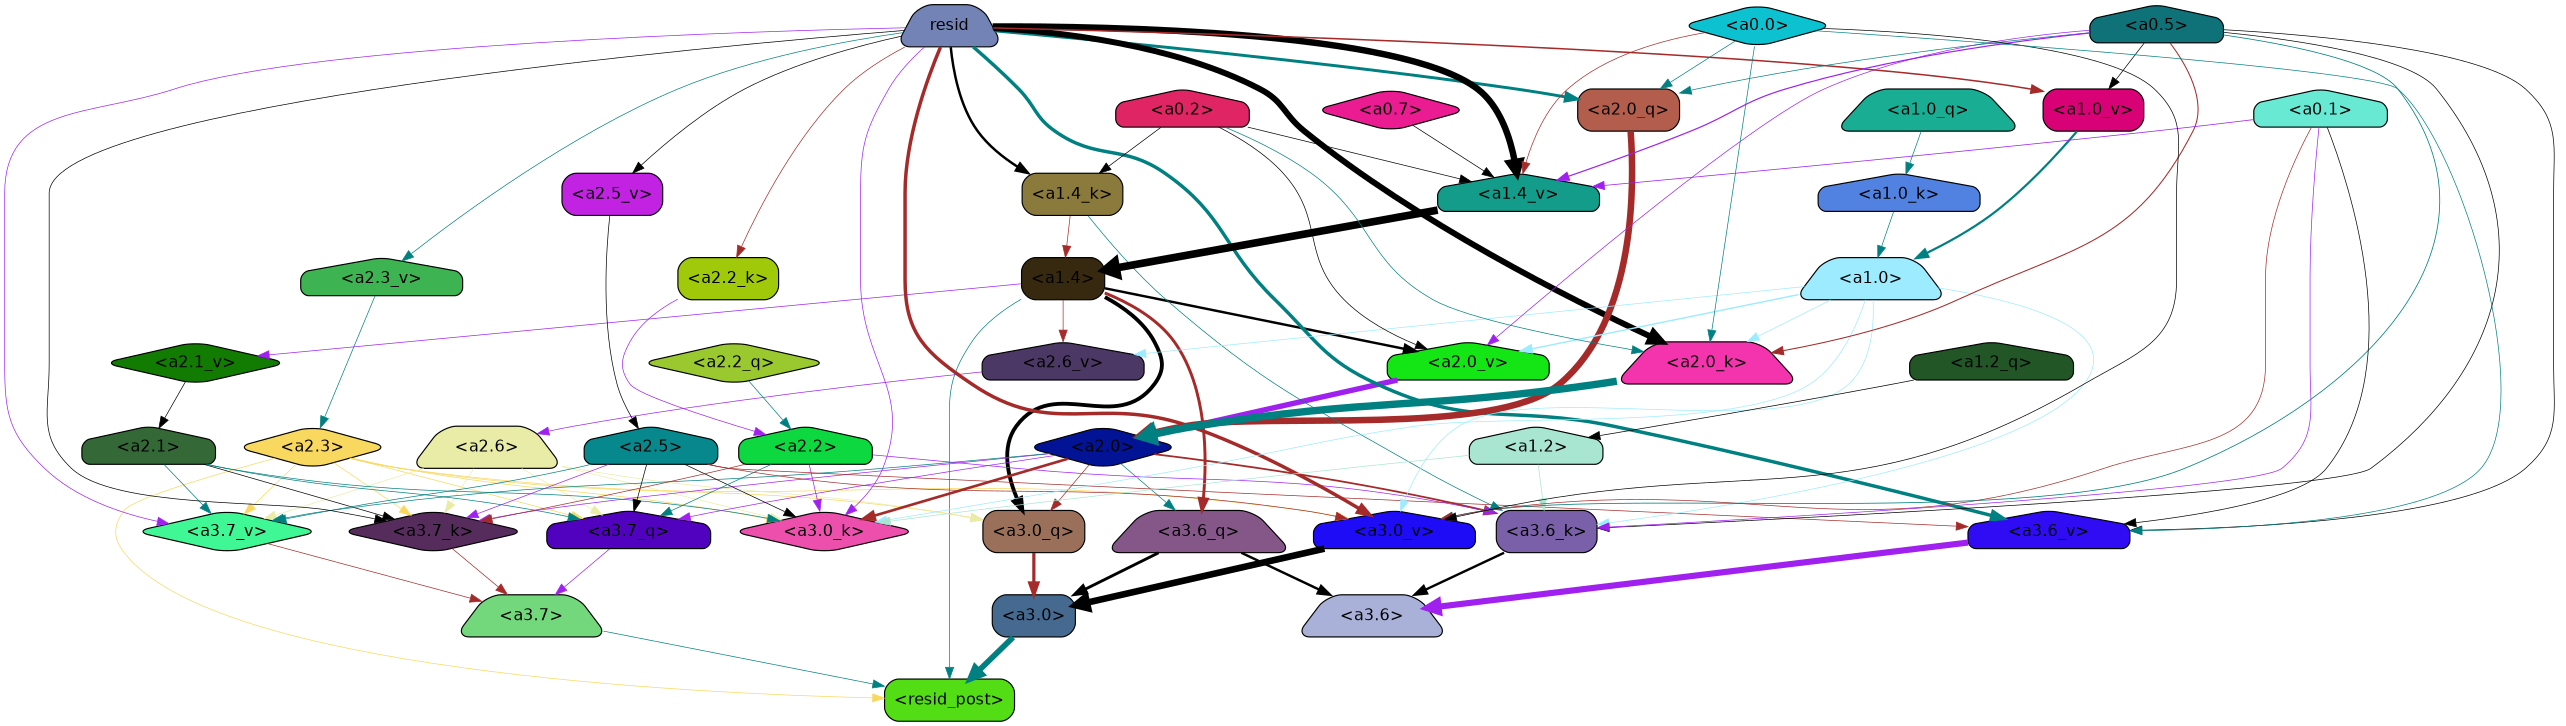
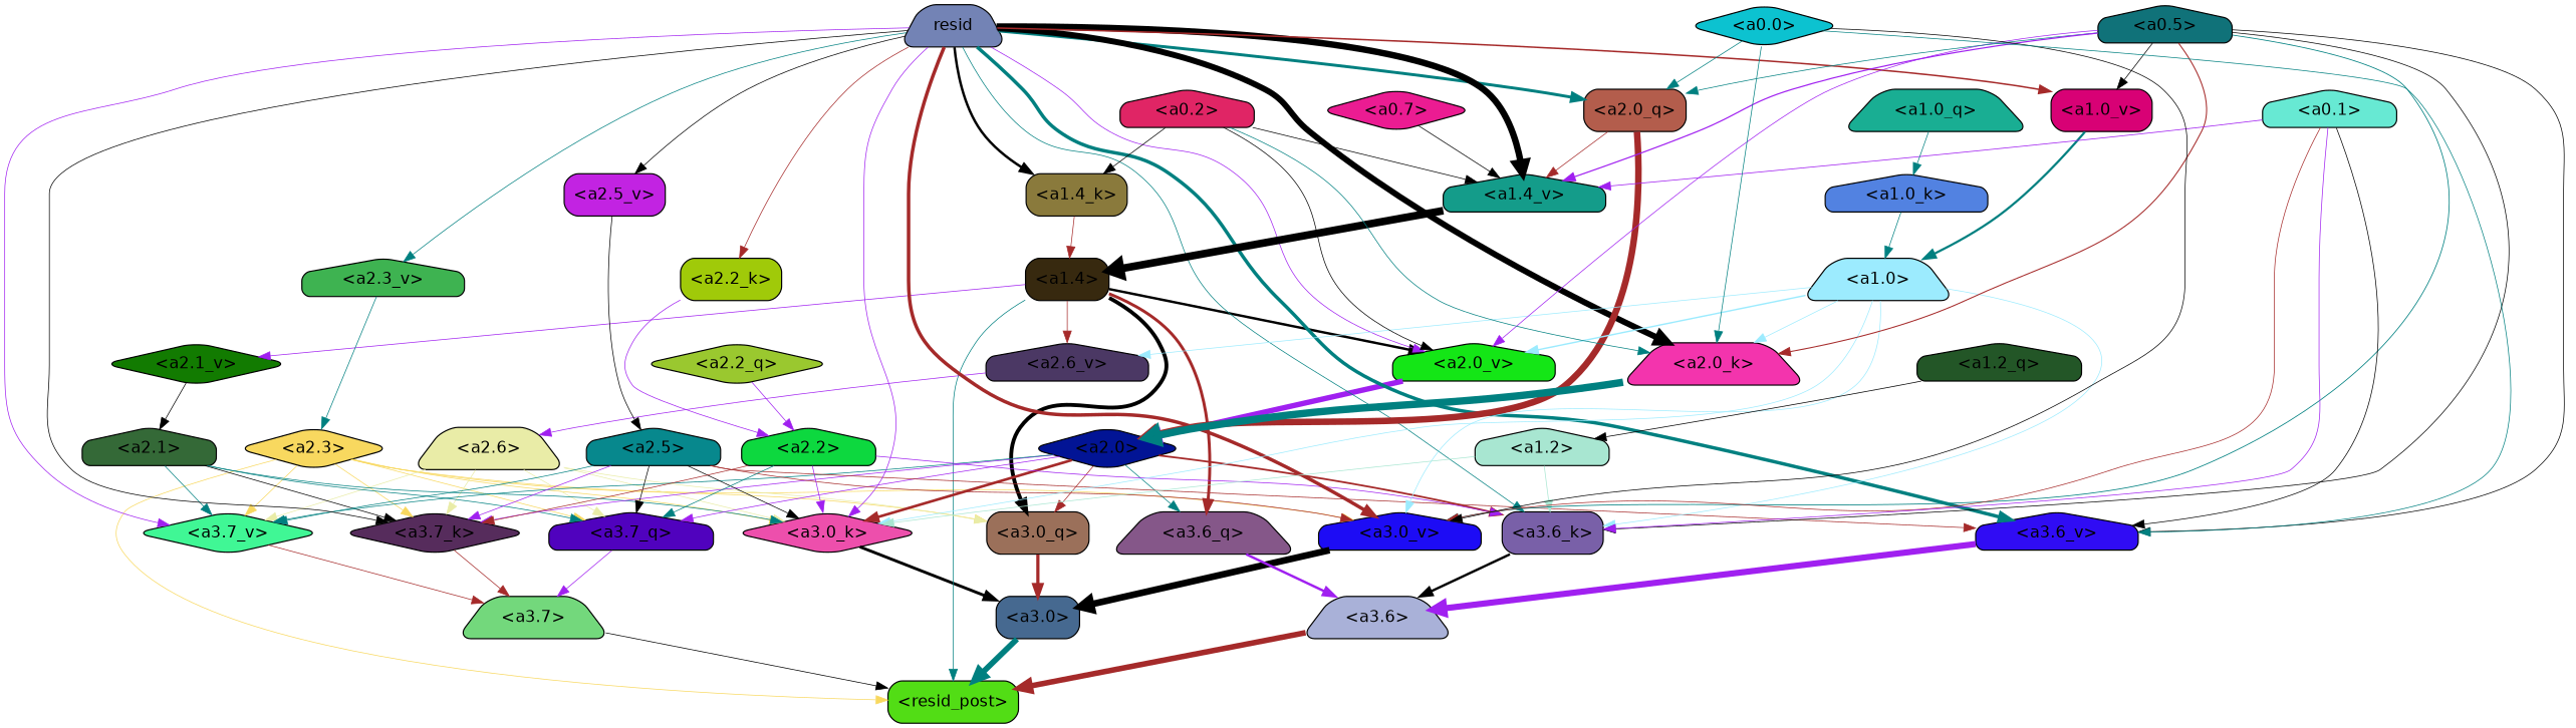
  strict digraph {
    splines=true
    node [color=black fontname=Helvetica shape=house style="filled, rounded"]
    edge [color=black penwidth=0.6]
    "<a3.7>" [fillcolor="#73d87c" shape=trapezium]
    "<resid_post>" [fillcolor="#52dd15" shape=box]
    "<a3.6>" [fillcolor="#a9b1d8" shape=trapezium]
    "<a3.0>" [fillcolor="#466990" shape=box]
    "<a2.3>" [fillcolor="#f8d85f" shape=diamond]
    "<a3.7_q>" [fillcolor="#5002be"]
    "<a3.0_q>" [fillcolor="#9b705a" shape=box]
    "<a3.7_k>" [fillcolor="#562c5c" shape=diamond]
    "<a3.0_k>" [fillcolor="#ed4fac" shape=diamond]
    "<a3.7_v>" [fillcolor="#40f795" shape=diamond]
    "<a3.0_v>" [fillcolor="#1d0cf5"]
    "<a1.4>" [fillcolor="#37290f" shape=box]
    "<a3.6_q>" [fillcolor="#855789" shape=trapezium]
    "<a2.6_v>" [fillcolor="#4b3864"]
    "<a2.1_v>" [fillcolor="#127b01" shape=diamond]
    "<a2.0_v>" [fillcolor="#14e616"]
    "<a2.6>" [fillcolor="#e9eca7" shape=trapezium]
    "<a2.1>" [fillcolor="#346937"]
    "<a2.0>" [fillcolor="#021495" shape=diamond]
    "<a3.6_k>" [fillcolor="#7960a8" shape=box]
    "<a3.6_v>" [fillcolor="#300cf4"]
    "<a2.5>" [fillcolor="#07888d"]
    "<a2.2>" [fillcolor="#0dd83f"]
    n24 [fillcolor="#7383b5" label=resid shape=trapezium]
    "<a2.0_q>" [fillcolor="#b35d4c" shape=box]
    "<a2.2_k>" [fillcolor="#a0ca09" shape=box]
    "<a2.0_k>" [fillcolor="#f334ad" shape=trapezium]
    "<a2.5_v>" [fillcolor="#c223e2" shape=box]
    "<a2.3_v>" [fillcolor="#3eb351"]
    "<a1.4_k>" [fillcolor="#8a7a3c" shape=box]
    "<a1.4_v>" [fillcolor="#149c8a"]
    "<a1.0_v>" [fillcolor="#d80175" shape=box]
    "<a1.0>" [fillcolor="#9cebfe" shape=trapezium]
    "<a1.2>" [fillcolor="#a8e6d1"]
    "<a0.5>" [fillcolor="#107279"]
    "<a0.1>" [fillcolor="#67e9d3"]
    "<a0.0>" [fillcolor="#0cc2d0" shape=diamond]
    "<a2.2_q>" [fillcolor="#9ac82f" shape=diamond]
    "<a0.2>" [fillcolor="#e02565"]
    "<a1.2_q>" [fillcolor="#235627"]
    "<a1.0_q>" [fillcolor="#19ae93" shape=trapezium]
    "<a1.0_k>" [fillcolor="#5282e1"]
    "<a0.7>" [fillcolor="#eb1c92" shape=diamond]
-   "<a3.7>" -> "<resid_post>" [color=teal]
+   "<a3.7>" -> "<resid_post>"
+   "<a3.6>" -> "<resid_post>" [color=brown penwidth=4.753257989883423]
    "<a3.0>" -> "<resid_post>" [color=teal penwidth=4.90053927898407]
    "<a2.3>" -> "<resid_post>" [color="#f8d85f"]
    "<a2.3>" -> "<a3.7_q>" [color="#f8d85f"]
    "<a2.3>" -> "<a3.0_q>" [color="#f8d85f"]
    "<a2.3>" -> "<a3.7_k>" [color="#f8d85f"]
    "<a2.3>" -> "<a3.0_k>" [color="#f8d85f"]
    "<a2.3>" -> "<a3.7_v>" [color="#f8d85f"]
    "<a2.3>" -> "<a3.0_v>" [color="#f8d85f"]
    "<a3.7_q>" -> "<a3.7>" [color=purple]
    "<a3.0_q>" -> "<a3.0>" [color=brown penwidth=2.7421876192092896]
    "<a3.7_k>" -> "<a3.7>" [color=brown]
-   "<a3.6_q>" -> "<a3.0>" [penwidth=2.476402521133423]
+   "<a3.0_k>" -> "<a3.0>" [penwidth=2.476402521133423]
    "<a3.7_v>" -> "<a3.7>" [color=brown]
    "<a3.0_v>" -> "<a3.0>" [penwidth=5.652270674705505]
    "<a1.4>" -> "<resid_post>" [color=teal]
    "<a1.4>" -> "<a3.0_q>" [penwidth=3.2760138511657715]
    "<a1.4>" -> "<a3.6_q>" [color=brown penwidth=2.5149343013763428]
    "<a1.4>" -> "<a2.6_v>" [color=brown]
    "<a1.4>" -> "<a2.1_v>" [color=purple]
    "<a1.4>" -> "<a2.0_v>" [penwidth=2.0870713144540787]
-   "<a3.6_q>" -> "<a3.6>" [penwidth=2.091020345687866]
+   "<a3.6_q>" -> "<a3.6>" [color=purple penwidth=2.091020345687866]
    "<a2.6_v>" -> "<a2.6>" [color=purple]
    "<a2.1_v>" -> "<a2.1>"
    "<a2.0_v>" -> "<a2.0>" [color=purple penwidth=4.611755967140198]
    "<a2.6>" -> "<a3.7_q>" [color="#e9eca7"]
    "<a2.6>" -> "<a3.0_q>" [color="#e9eca7"]
    "<a2.6>" -> "<a3.7_k>" [color="#e9eca7"]
    "<a2.6>" -> "<a3.0_k>" [color="#e9eca7"]
    "<a2.6>" -> "<a3.7_v>" [color="#e9eca7"]
    "<a2.1>" -> "<a3.7_q>" [color=teal]
    "<a2.1>" -> "<a3.7_k>"
    "<a2.1>" -> "<a3.0_k>" [color=teal]
    "<a2.1>" -> "<a3.7_v>" [color=teal]
    "<a2.0>" -> "<a3.7_q>" [color=purple]
    "<a2.0>" -> "<a3.0_q>" [color=brown]
    "<a2.0>" -> "<a3.7_k>" [color=purple]
    "<a2.0>" -> "<a3.0_k>" [color=brown penwidth=2.2635570764541626]
    "<a2.0>" -> "<a3.7_v>" [color=teal]
    "<a2.0>" -> "<a3.6_q>" [color=teal]
    "<a2.0>" -> "<a3.6_k>" [color=brown penwidth=1.5290023684501648]
    "<a3.6_k>" -> "<a3.6>" [penwidth=2.048597991466522]
    "<a3.6_v>" -> "<a3.6>" [color=purple penwidth=5.2550448179244995]
    "<a2.5>" -> "<a3.7_q>"
    "<a2.5>" -> "<a3.7_k>" [color=purple]
    "<a2.5>" -> "<a3.0_k>"
    "<a2.5>" -> "<a3.7_v>" [color=teal]
    "<a2.5>" -> "<a3.0_v>" [color=brown]
    "<a2.5>" -> "<a3.6_v>" [color=brown]
    "<a2.2>" -> "<a3.7_q>" [color=teal]
    "<a2.2>" -> "<a3.7_k>" [color=brown]
    "<a2.2>" -> "<a3.0_k>" [color=purple]
    "<a2.2>" -> "<a3.6_k>" [color=purple]
    n24 -> "<a3.7_k>"
    n24 -> "<a3.0_k>" [color=purple]
    n24 -> "<a3.7_v>" [color=purple]
    n24 -> "<a3.0_v>" [color=brown penwidth=2.972973108291626]
-   "<a1.4_k>" -> "<a3.6_k>" [color=teal]
+   n24 -> "<a2.0_v>" [color=purple]
+   n24 -> "<a3.6_k>" [color=teal]
    n24 -> "<a3.6_v>" [color=teal penwidth=2.9556376338005066]
    n24 -> "<a2.0_q>" [color=teal penwidth=2.522909115999937]
    n24 -> "<a2.2_k>" [color=brown]
    n24 -> "<a2.0_k>" [penwidth=5.094568967819214]
    n24 -> "<a2.5_v>"
    n24 -> "<a2.3_v>" [color=teal]
    n24 -> "<a1.4_k>" [penwidth=2.115079402923584]
    n24 -> "<a1.4_v>" [penwidth=5.504090070724487]
    n24 -> "<a1.0_v>" [color=brown penwidth=1.2935692071914673]
    "<a2.0_q>" -> "<a2.0>" [color=brown penwidth=5.557696580886841]
    "<a2.2_k>" -> "<a2.2>" [color=purple]
    "<a2.0_k>" -> "<a2.0>" [color=teal penwidth=6.320472955703735]
    "<a2.5_v>" -> "<a2.5>"
    "<a2.3_v>" -> "<a2.3>" [color=teal]
    "<a1.4_k>" -> "<a1.4>" [color=brown]
    "<a1.4_v>" -> "<a1.4>" [penwidth=6.5241758823394775]
    "<a1.0_v>" -> "<a1.0>" [color=teal penwidth=1.8809151649475098]
    "<a1.0>" -> "<a3.0_k>" [color="#9cebfe"]
    "<a1.0>" -> "<a3.0_v>" [color="#9cebfe"]
    "<a1.0>" -> "<a2.6_v>" [color="#9cebfe"]
    "<a1.0>" -> "<a2.0_v>" [color="#9cebfe" penwidth=1.2152502536773682]
    "<a1.0>" -> "<a3.6_k>" [color="#9cebfe"]
    "<a1.0>" -> "<a2.0_k>" [color="#9cebfe"]
    "<a1.2>" -> "<a3.0_k>" [color="#a8e6d1"]
    "<a1.2>" -> "<a3.6_k>" [color="#a8e6d1"]
    "<a0.5>" -> "<a3.0_v>" [color=teal penwidth=0.6790935099124908]
    "<a0.5>" -> "<a2.0_v>" [color=purple]
    "<a0.5>" -> "<a3.6_k>"
    "<a0.5>" -> "<a3.6_v>"
    "<a0.5>" -> "<a2.0_q>" [color=teal]
    "<a0.5>" -> "<a2.0_k>" [color=brown penwidth=0.8835153579711914]
    "<a0.5>" -> "<a1.4_v>" [color=purple penwidth=1.022335171699524]
    "<a0.5>" -> "<a1.0_v>"
    "<a0.1>" -> "<a3.0_v>" [color=brown]
    "<a0.1>" -> "<a3.6_k>" [color=purple]
    "<a0.1>" -> "<a3.6_v>"
    "<a0.1>" -> "<a1.4_v>" [color=purple penwidth=0.6438122987747192]
    "<a0.0>" -> "<a3.0_v>"
    "<a0.0>" -> "<a3.6_v>" [color=teal]
    "<a0.0>" -> "<a2.0_q>" [color=teal]
    "<a0.0>" -> "<a2.0_k>" [color=teal]
-   "<a0.0>" -> "<a1.4_v>" [color=brown]
-   "<a2.2_q>" -> "<a2.2>" [color=teal]
+   "<a2.0_q>" -> "<a1.4_v>" [color=brown]
+   "<a2.2_q>" -> "<a2.2>" [color=purple]
    "<a0.2>" -> "<a2.0_v>"
    "<a0.2>" -> "<a2.0_k>" [color=teal]
    "<a0.2>" -> "<a1.4_k>"
    "<a0.2>" -> "<a1.4_v>"
    "<a1.2_q>" -> "<a1.2>" [penwidth=0.6145738363265991]
    "<a1.0_q>" -> "<a1.0_k>" [color=teal]
    "<a1.0_k>" -> "<a1.0>" [color=teal]
    "<a0.7>" -> "<a1.4_v>"
  }
